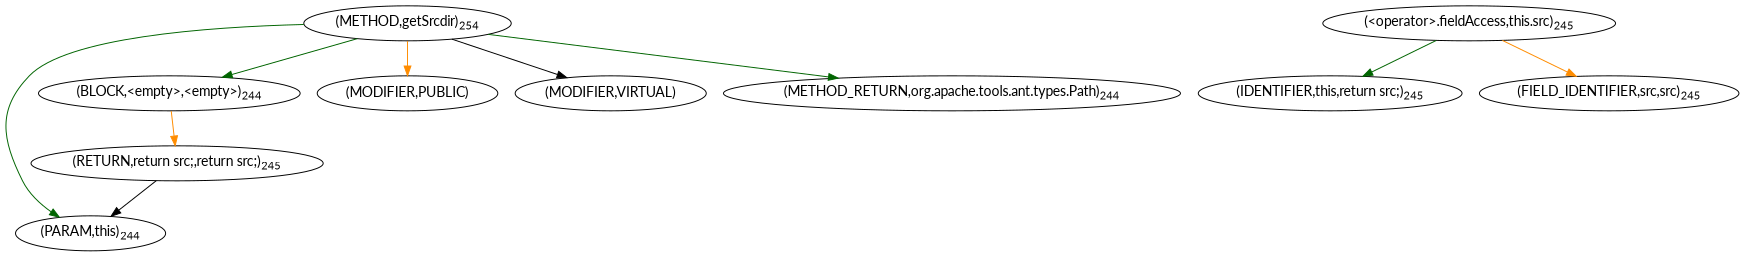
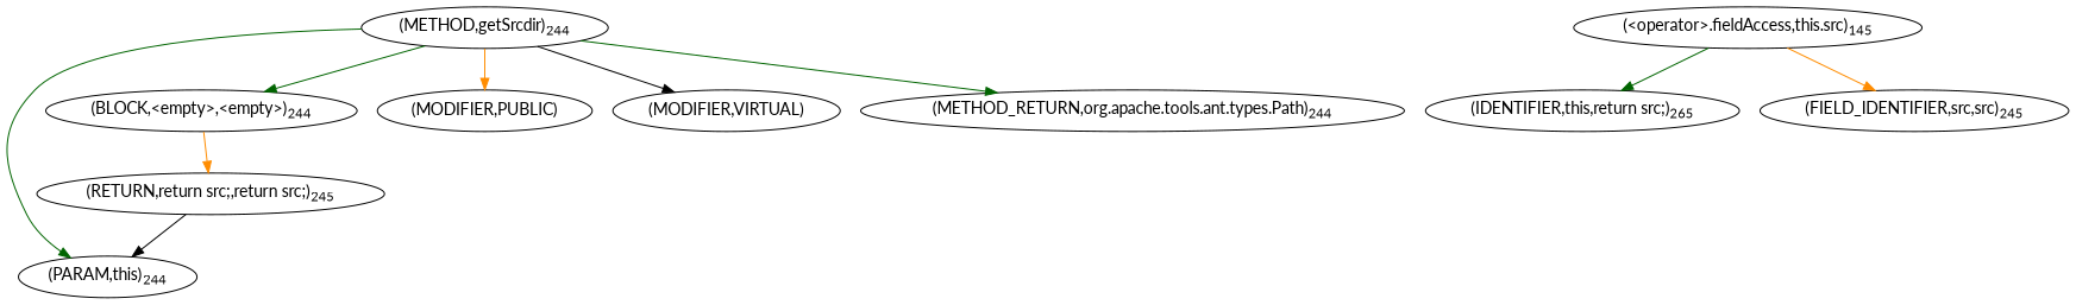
  digraph {
    fontname=Lato
    node [fontname=Lato]
    edge [color=darkgreen fontname=Lato]
-   n1 [label=<(METHOD,getSrcdir)<SUB>254</SUB>>]
+   n1 [label=<(METHOD,getSrcdir)<SUB>244</SUB>>]
    n2 [label=<(PARAM,this)<SUB>244</SUB>>]
    n3 [label=<(BLOCK,&lt;empty&gt;,&lt;empty&gt;)<SUB>244</SUB>>]
    n4 [label=<(MODIFIER,PUBLIC)>]
    n5 [label=<(MODIFIER,VIRTUAL)>]
    n6 [label=<(METHOD_RETURN,org.apache.tools.ant.types.Path)<SUB>244</SUB>>]
    n7 [label=<(RETURN,return src;,return src;)<SUB>245</SUB>>]
-   n8 [label=<(&lt;operator&gt;.fieldAccess,this.src)<SUB>245</SUB>>]
-   n9 [label=<(IDENTIFIER,this,return src;)<SUB>245</SUB>>]
+   n8 [label=<(&lt;operator&gt;.fieldAccess,this.src)<SUB>145</SUB>>]
+   n9 [label=<(IDENTIFIER,this,return src;)<SUB>265</SUB>>]
    n10 [label=<(FIELD_IDENTIFIER,src,src)<SUB>245</SUB>>]
    n1 -> n2
    n1 -> n3
    n1 -> n4 [color=darkorange]
    n1 -> n5 [color=black]
    n1 -> n6
    n3 -> n7 [color=darkorange]
    n7 -> n2 [color=black]
    n8 -> n9
    n8 -> n10 [color=darkorange]
  }
